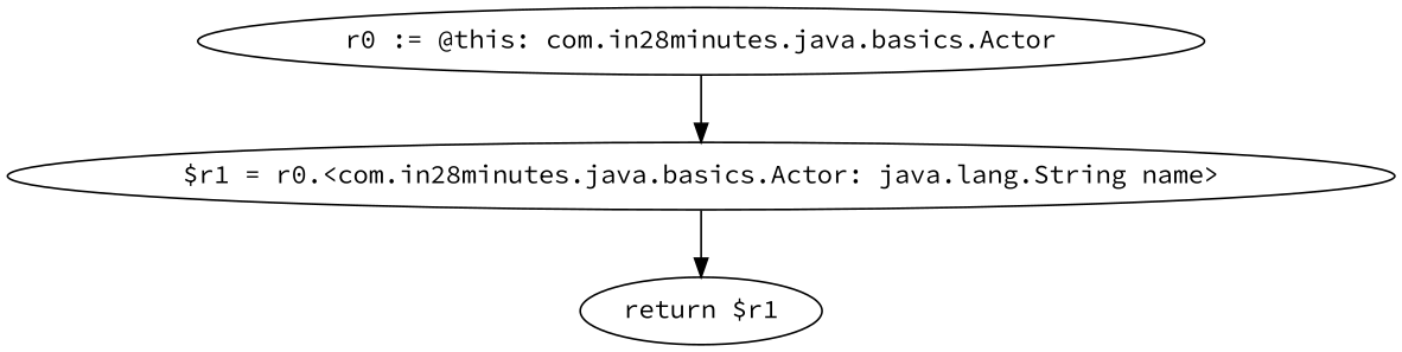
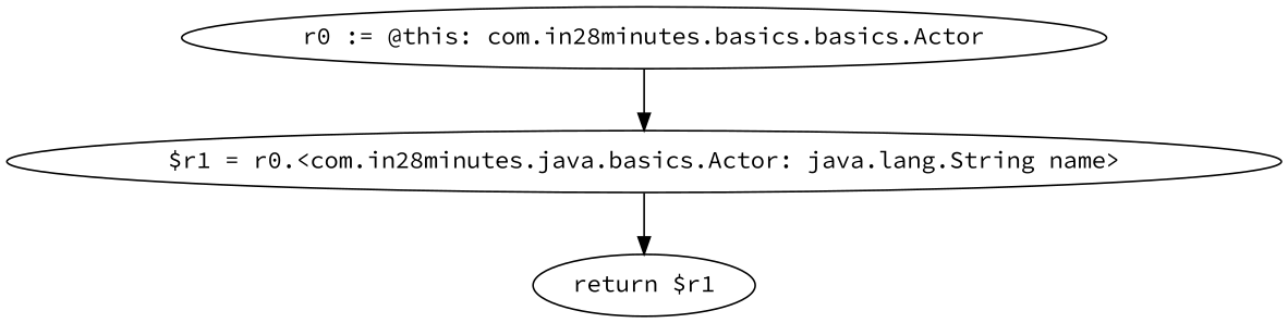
  digraph {
    fontname="Source Code Pro"
    node [fontname="Source Code Pro"]
    edge [fontname="Source Code Pro"]
-   "r0 := @this: com.in28minutes.java.basics.Actor"
+   "r0 := @this: com.in28minutes.java.basics.Actor" [label="r0 := @this: com.in28minutes.basics.basics.Actor"]
    "$r1 = r0.<com.in28minutes.java.basics.Actor: java.lang.String name>"
    "return $r1"
    "r0 := @this: com.in28minutes.java.basics.Actor" -> "$r1 = r0.<com.in28minutes.java.basics.Actor: java.lang.String name>"
    "$r1 = r0.<com.in28minutes.java.basics.Actor: java.lang.String name>" -> "return $r1"
  }
